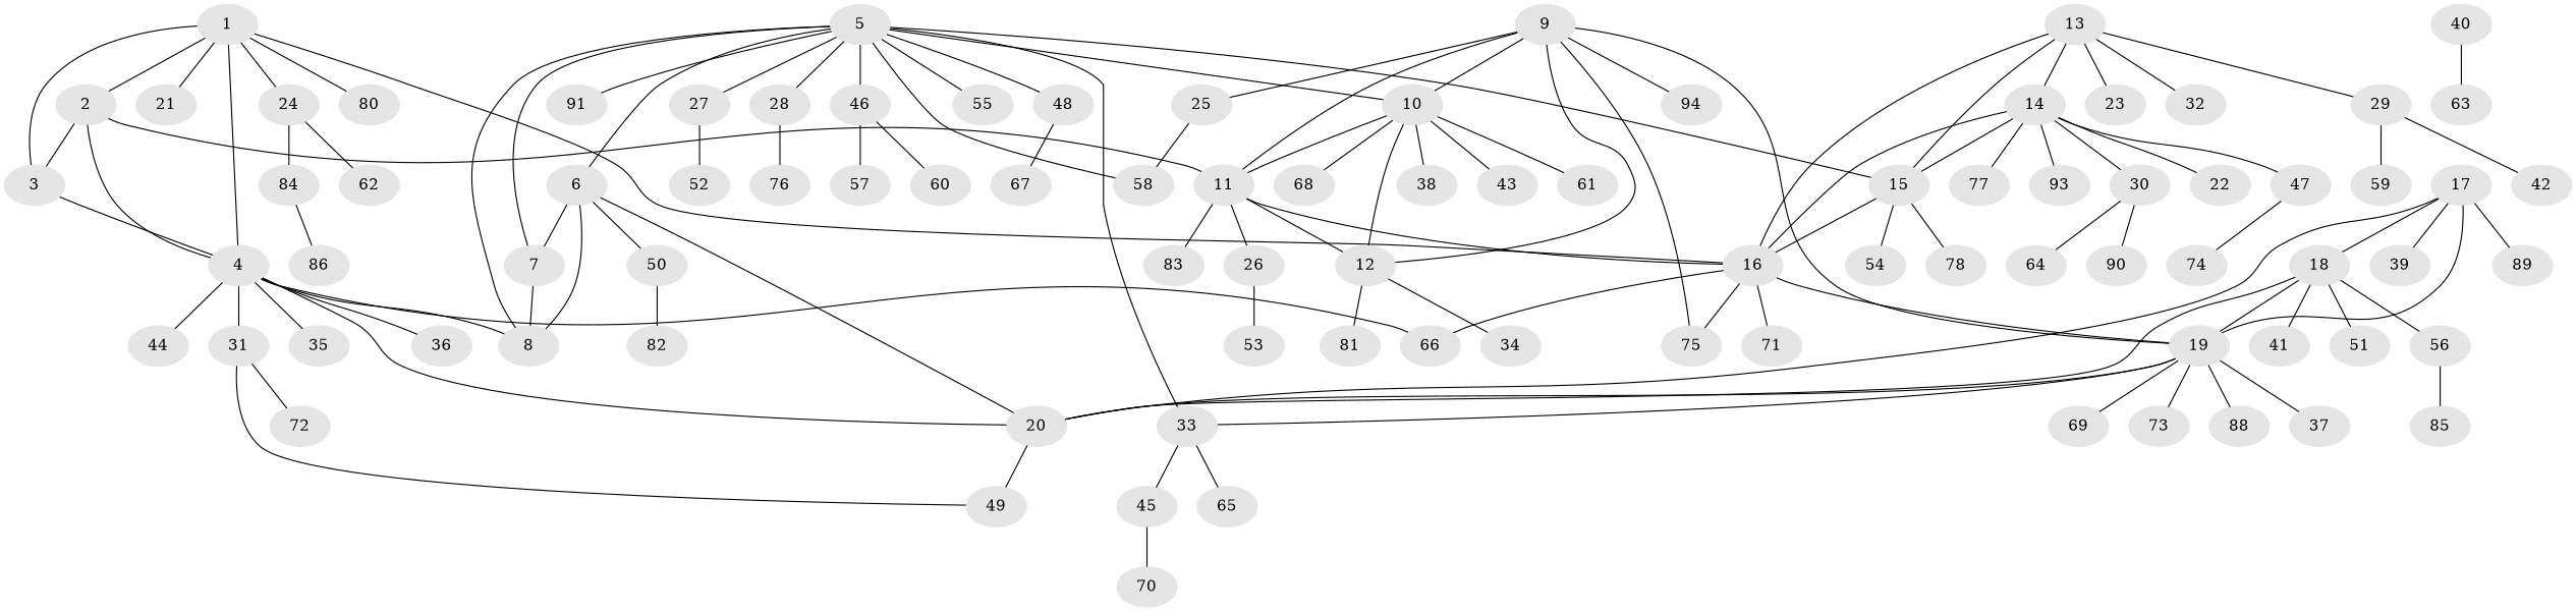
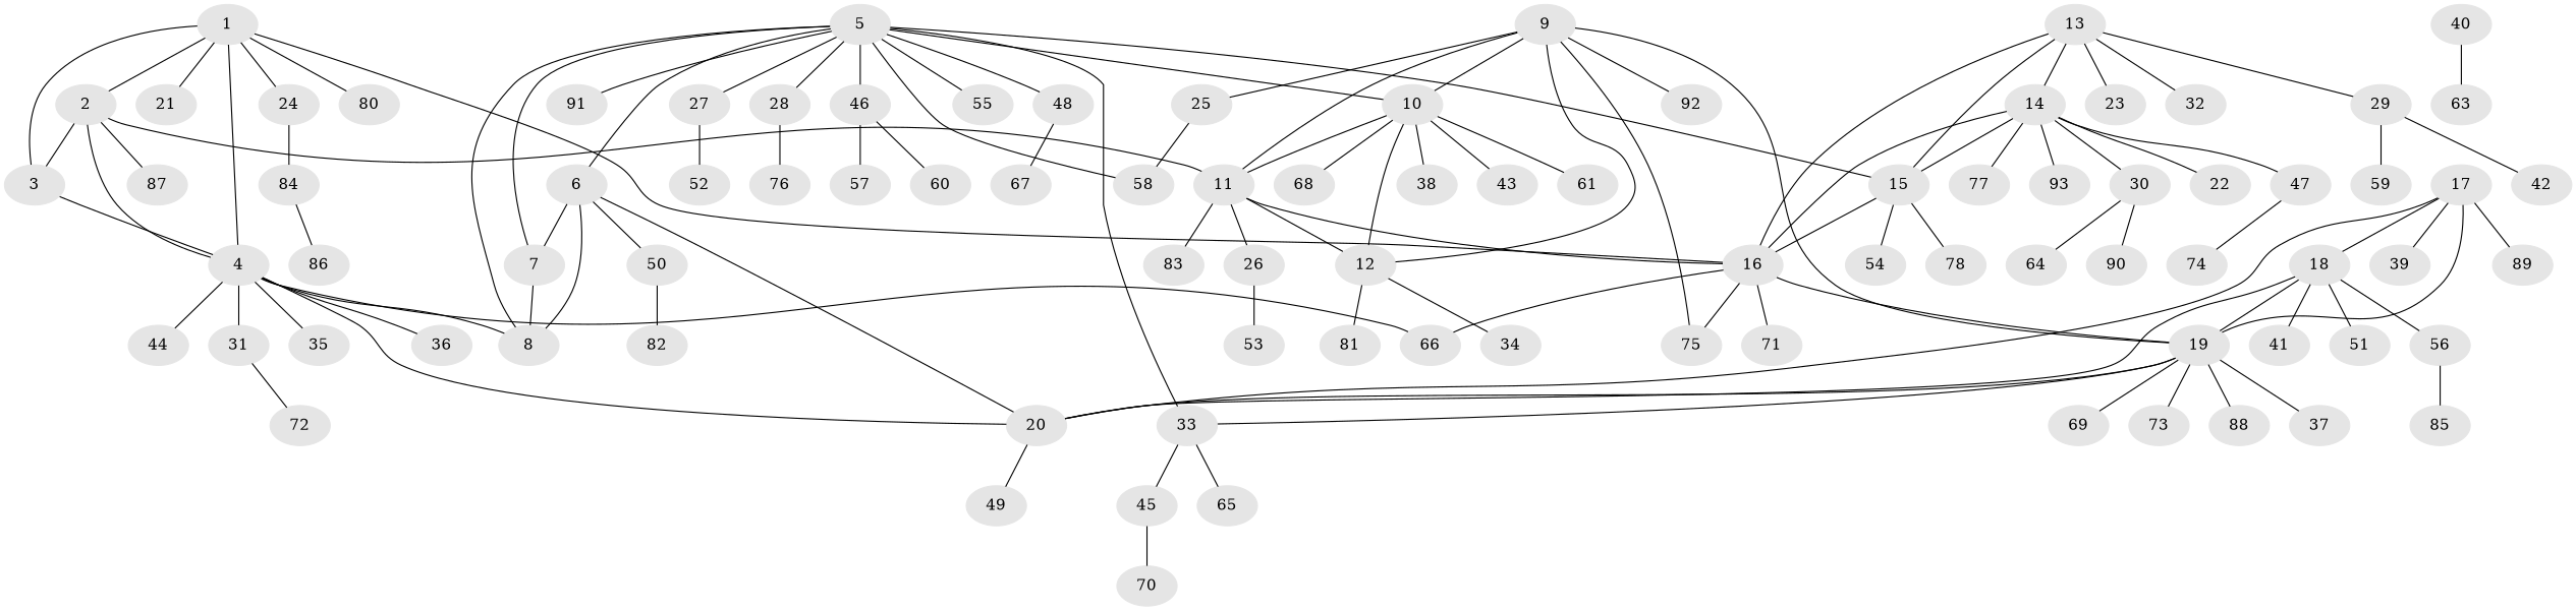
  graph {
    node [color=gray90 style=filled]
    1
    2
    3
    4
    16
    21
    24
    80
    11
+   87
    8
    20
    31
    35
    36
    44
    66
    19
    75
    71
-   62
    84
    12
    26
    83
    49
    72
    5
    6
    7
    10
    15
    27
    28
    33
    46
    48
    55
    58
    91
    50
    38
    43
    61
    68
    54
    78
    52
    76
    45
    65
    57
    60
    67
    82
    9
    25
-   92 [label=94]
+   92
    34
    81
    37
    69
    73
    88
    53
    13
    14
    23
    29
    32
    22
    30
    47
    77
    93
    42
    59
    64
    90
    74
    17
    18
    39
    89
    41
    51
    56
    85
    40
    63
    86
    70
    1 -- 2
    1 -- 3
    1 -- 4
    1 -- 16
    1 -- 21
    1 -- 24
    1 -- 80
    2 -- 3
    2 -- 4
    2 -- 11
+   2 -- 87
    3 -- 4
    4 -- 8
    4 -- 20
    4 -- 31
    4 -- 35
    4 -- 36
    4 -- 44
    4 -- 66
    16 -- 66
    16 -- 19
    16 -- 75
    16 -- 71
-   24 -- 62
    24 -- 84
    11 -- 16
    11 -- 12
    11 -- 26
    11 -- 83
    20 -- 49
-   31 -- 49
    31 -- 72
    19 -- 20
    19 -- 33
    19 -- 37
    19 -- 69
    19 -- 73
    19 -- 88
    84 -- 86
    12 -- 34
    12 -- 81
    26 -- 53
    5 -- 8
    5 -- 6
    5 -- 7
    5 -- 10
    5 -- 15
    5 -- 27
    5 -- 28
    5 -- 33
    5 -- 46
    5 -- 48
    5 -- 55
    5 -- 58
    5 -- 91
    6 -- 8
    6 -- 20
    6 -- 7
    6 -- 50
    7 -- 8
    10 -- 11
    10 -- 12
    10 -- 38
    10 -- 43
    10 -- 61
    10 -- 68
    15 -- 16
    15 -- 54
    15 -- 78
    27 -- 52
    28 -- 76
    33 -- 45
    33 -- 65
    46 -- 57
    46 -- 60
    48 -- 67
    50 -- 82
    45 -- 70
    9 -- 11
    9 -- 19
    9 -- 75
    9 -- 12
    9 -- 10
    9 -- 25
    9 -- 92
    25 -- 58
    13 -- 16
    13 -- 15
    13 -- 14
    13 -- 23
    13 -- 29
    13 -- 32
    14 -- 16
    14 -- 15
    14 -- 22
    14 -- 30
    14 -- 47
    14 -- 77
    14 -- 93
    29 -- 42
    29 -- 59
    30 -- 64
    30 -- 90
    47 -- 74
    17 -- 20
    17 -- 19
    17 -- 18
    17 -- 39
    17 -- 89
    18 -- 20
    18 -- 19
    18 -- 41
    18 -- 51
    18 -- 56
    56 -- 85
    40 -- 63
  }
